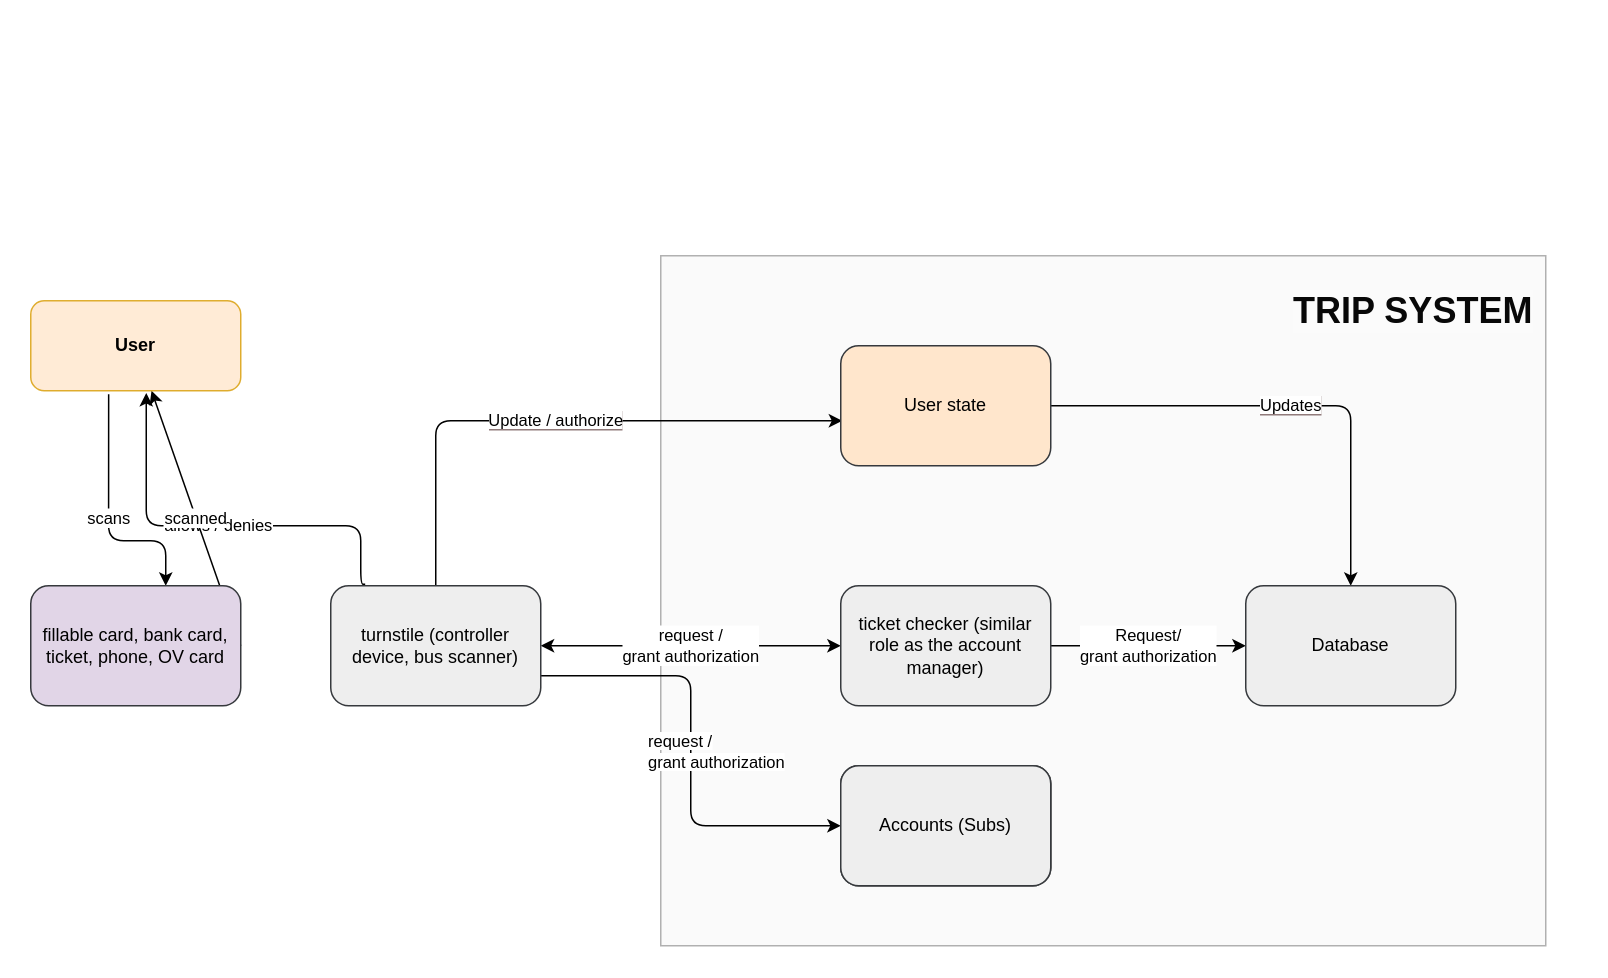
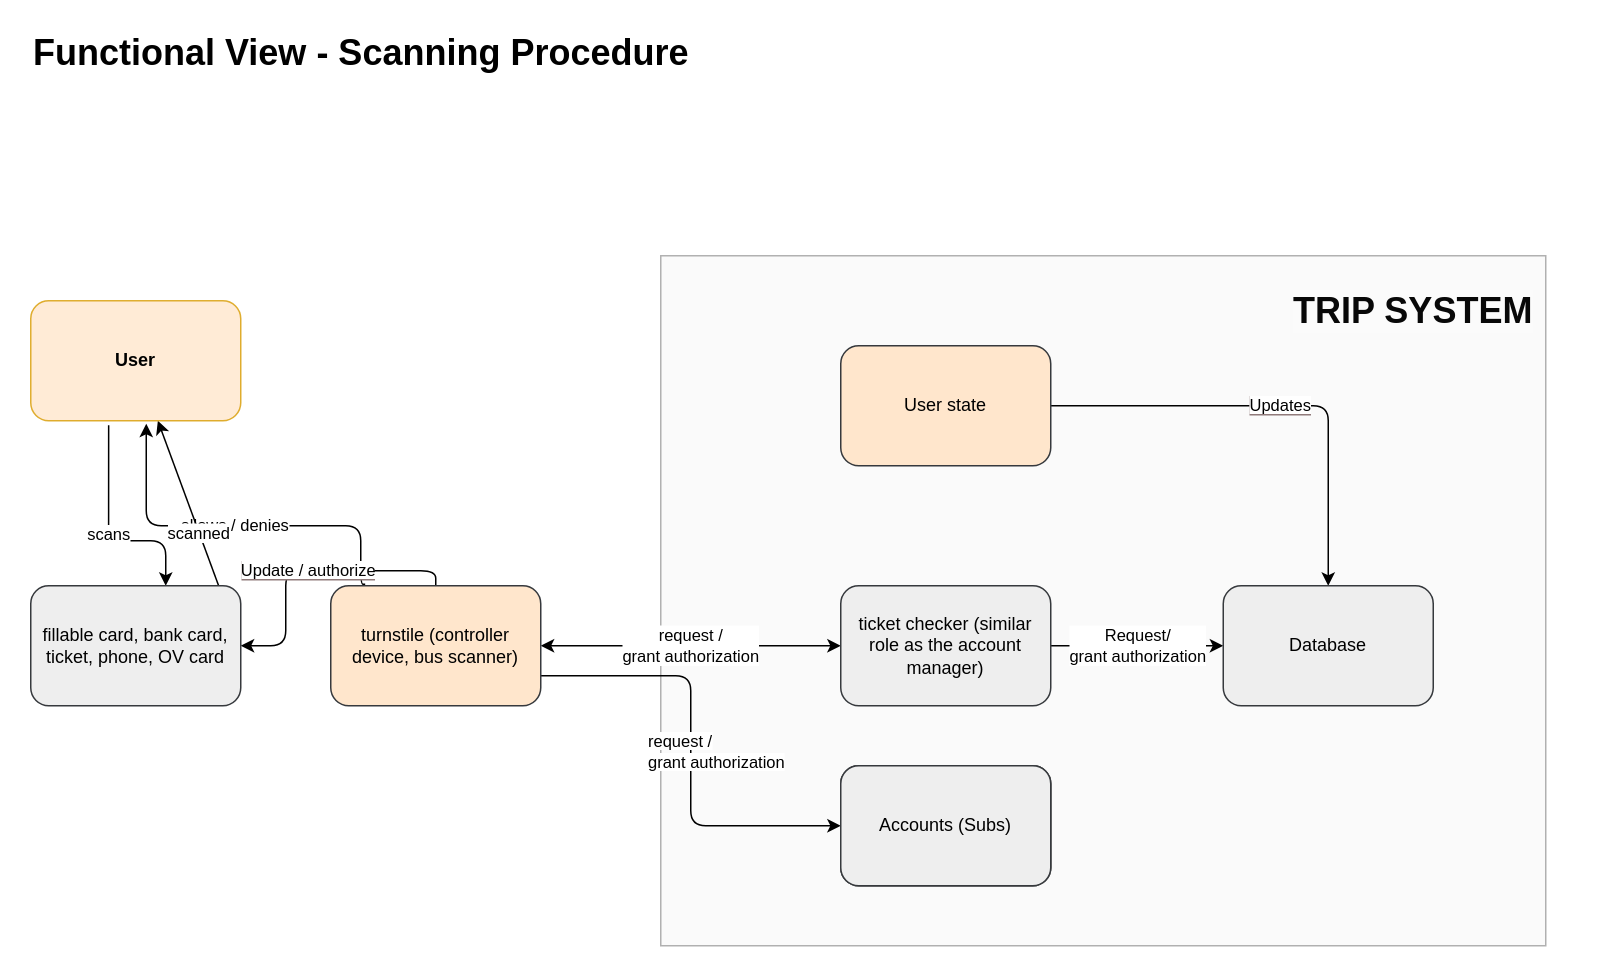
  <mxCell id="0" />
  <mxCell id="1" parent="0" />
  <mxCell id="2" value="" style="whiteSpace=wrap;html=1;shadow=0;glass=0;sketch=0;opacity=50;fillColor=#f5f5f5;strokeColor=#666666;fontColor=#333333;" vertex="1" parent="1"><mxGeometry x="440" y="170" width="590" height="460" as="geometry" /></mxCell>
  <mxCell id="3" value="scans" style="edgeStyle=orthogonalEdgeStyle;html=1;exitX=0.371;exitY=1.038;exitDx=0;exitDy=0;exitPerimeter=0;" edge="1" parent="1" source="15"><mxGeometry relative="1" as="geometry"><mxPoint x="-50" y="430" as="sourcePoint" /><mxPoint x="110" y="390" as="targetPoint" /><Array as="points"><mxPoint x="72" y="360" /><mxPoint x="110" y="360" /></Array></mxGeometry></mxCell>
  <mxCell id="4" value="request / &lt;br&gt;grant authorization" style="edgeStyle=none;html=1;exitX=1;exitY=0.5;exitDx=0;exitDy=0;entryX=0;entryY=0.5;entryDx=0;entryDy=0;startArrow=classic;startFill=1;" edge="1" parent="1" source="13"><mxGeometry relative="1" as="geometry"><mxPoint x="410" y="430" as="sourcePoint" /><mxPoint x="560" y="430" as="targetPoint" /><mxPoint as="offset" /></mxGeometry></mxCell>
  <mxCell id="5" value="allows / denies" style="edgeStyle=orthogonalEdgeStyle;html=1;exitX=0.164;exitY=-0.012;exitDx=0;exitDy=0;startArrow=none;startFill=0;endArrow=classic;endFill=1;entryX=0.55;entryY=1.025;entryDx=0;entryDy=0;entryPerimeter=0;exitPerimeter=0;" edge="1" parent="1" source="13" target="15"><mxGeometry relative="1" as="geometry"><mxPoint x="-120" y="390" as="targetPoint" /><Array as="points"><mxPoint x="240" y="389" /><mxPoint x="240" y="350" /><mxPoint x="97" y="350" /></Array><mxPoint x="340" y="390" as="sourcePoint" /></mxGeometry></mxCell>
  <mxCell id="6" style="edgeStyle=orthogonalEdgeStyle;html=1;exitX=1;exitY=0.75;exitDx=0;exitDy=0;labelBackgroundColor=#080808;strokeColor=#000000;fontColor=#FCFCFC;entryX=0;entryY=0.5;entryDx=0;entryDy=0;" edge="1" parent="1" source="13" target="9"><mxGeometry relative="1" as="geometry"><mxPoint x="500" y="510" as="targetPoint" /><mxPoint x="410" y="450" as="sourcePoint" /></mxGeometry></mxCell>
  <mxCell id="7" value="scanned" style="edgeStyle=none;html=1;exitX=1;exitY=0.5;exitDx=0;exitDy=0;" edge="1" parent="1" source="14" target="15"><mxGeometry relative="1" as="geometry"><mxPoint x="180" y="430" as="sourcePoint" /><mxPoint x="270" y="430" as="targetPoint" /></mxGeometry></mxCell>
  <mxCell id="8" value="Request/&lt;br&gt;grant authorization" style="edgeStyle=none;html=1;exitX=1;exitY=0.5;exitDx=0;exitDy=0;entryX=0;entryY=0.5;entryDx=0;entryDy=0;" edge="1" parent="1" target="20"><mxGeometry relative="1" as="geometry"><mxPoint x="700" y="430" as="sourcePoint" /><mxPoint x="880" y="430" as="targetPoint" /></mxGeometry></mxCell>
  <mxCell id="9" value="Accounts (Subs)" style="rounded=1;whiteSpace=wrap;html=1;fillColor=#f5f5f5;strokeColor=#666666;gradientColor=#b3b3b3;" vertex="1" parent="1"><mxGeometry x="560" y="510" width="140" height="80" as="geometry" /></mxCell>
  <mxCell id="10" value="&lt;span style=&quot;color: rgb(0, 0, 0); font-family: Helvetica; font-size: 11px; font-style: normal; font-variant-ligatures: normal; font-variant-caps: normal; font-weight: 400; letter-spacing: normal; orphans: 2; text-align: center; text-indent: 0px; text-transform: none; widows: 2; word-spacing: 0px; -webkit-text-stroke-width: 0px; background-color: rgb(255, 255, 255); text-decoration-thickness: initial; text-decoration-style: initial; text-decoration-color: initial; float: none; display: inline !important;&quot;&gt;request /&lt;/span&gt;&lt;br style=&quot;border-color: var(--border-color); color: rgb(0, 0, 0); font-family: Helvetica; font-size: 11px; font-style: normal; font-variant-ligatures: normal; font-variant-caps: normal; font-weight: 400; letter-spacing: normal; orphans: 2; text-align: center; text-indent: 0px; text-transform: none; widows: 2; word-spacing: 0px; -webkit-text-stroke-width: 0px; text-decoration-thickness: initial; text-decoration-style: initial; text-decoration-color: initial;&quot;&gt;&lt;span style=&quot;color: rgb(0, 0, 0); font-family: Helvetica; font-size: 11px; font-style: normal; font-variant-ligatures: normal; font-variant-caps: normal; font-weight: 400; letter-spacing: normal; orphans: 2; text-align: center; text-indent: 0px; text-transform: none; widows: 2; word-spacing: 0px; -webkit-text-stroke-width: 0px; background-color: rgb(255, 255, 255); text-decoration-thickness: initial; text-decoration-style: initial; text-decoration-color: initial; float: none; display: inline !important;&quot;&gt;grant authorization&lt;/span&gt;" style="text;whiteSpace=wrap;html=1;fontColor=#FCFCFC;" vertex="1" parent="1"><mxGeometry x="430" y="480" width="120" height="20" as="geometry" /></mxCell>
  <mxCell id="11" value="Accounts (Subs)" style="rounded=1;whiteSpace=wrap;html=1;fillColor=#f5f5f5;strokeColor=#666666;gradientColor=#b3b3b3;" vertex="1" parent="1"><mxGeometry x="560" y="510" width="140" height="80" as="geometry" /></mxCell>
- <mxCell id="12" value="&lt;span style=&quot;background-color: rgb(255, 255, 255);&quot;&gt;Update / authorize&lt;/span&gt;" style="edgeStyle=orthogonalEdgeStyle;html=1;exitX=0.5;exitY=0;exitDx=0;exitDy=0;labelBackgroundColor=#907a7a;strokeColor=#000000;fontColor=#000000;startArrow=none;startFill=0;entryX=0.007;entryY=0.625;entryDx=0;entryDy=0;entryPerimeter=0;" edge="1" parent="1" source="13" target="17"><mxGeometry relative="1" as="geometry"><mxPoint x="290" y="270" as="targetPoint" /></mxGeometry></mxCell>
- <mxCell id="13" value="turnstile (controller device, bus scanner)" style="rounded=1;whiteSpace=wrap;html=1;fillColor=#eeeeee;strokeColor=#36393d;" vertex="1" parent="1"><mxGeometry x="220" y="390" width="140" height="80" as="geometry" /></mxCell>
- <mxCell id="14" value="fillable card, bank card, ticket, phone, OV card" style="rounded=1;whiteSpace=wrap;html=1;fillColor=#e1d5e7;strokeColor=#36393d;" vertex="1" parent="1"><mxGeometry x="20" y="390" width="140" height="80" as="geometry" /></mxCell>
- <mxCell id="15" value="&lt;b&gt;User&lt;/b&gt;" style="rounded=1;whiteSpace=wrap;html=1;fillColor=#ffe6cc;strokeColor=#d79b00;opacity=80;" vertex="1" parent="1"><mxGeometry x="20" y="200" width="140" height="60" as="geometry" /></mxCell>
+ <mxCell id="12" value="&lt;span style=&quot;background-color: rgb(255, 255, 255);&quot;&gt;Update / authorize&lt;/span&gt;" style="edgeStyle=orthogonalEdgeStyle;html=1;exitX=0.5;exitY=0;exitDx=0;exitDy=0;labelBackgroundColor=#907a7a;strokeColor=#000000;fontColor=#000000;startArrow=none;startFill=0;" edge="1" parent="1" source="13" target="14"><mxGeometry relative="1" as="geometry"><mxPoint x="290" y="270" as="targetPoint" /></mxGeometry></mxCell>
+ <mxCell id="13" value="turnstile (controller device, bus scanner)" style="rounded=1;whiteSpace=wrap;html=1;fillColor=#ffe6cc;strokeColor=#36393d;" vertex="1" parent="1"><mxGeometry x="220" y="390" width="140" height="80" as="geometry" /></mxCell>
+ <mxCell id="14" value="fillable card, bank card, ticket, phone, OV card" style="rounded=1;whiteSpace=wrap;html=1;fillColor=#eeeeee;strokeColor=#36393d;" vertex="1" parent="1"><mxGeometry x="20" y="390" width="140" height="80" as="geometry" /></mxCell>
+ <mxCell id="15" value="&lt;b&gt;User&lt;/b&gt;" style="rounded=1;whiteSpace=wrap;html=1;fillColor=#ffe6cc;strokeColor=#d79b00;opacity=80;" vertex="1" parent="1"><mxGeometry x="20" y="200" width="140" height="80" as="geometry" /></mxCell>
  <mxCell id="16" value="&lt;span style=&quot;background-color: rgb(255, 255, 255);&quot;&gt;Updates&lt;/span&gt;" style="edgeStyle=orthogonalEdgeStyle;html=1;exitX=1;exitY=0.5;exitDx=0;exitDy=0;labelBackgroundColor=#907a7a;strokeColor=#000000;fontColor=#000000;startArrow=none;startFill=0;" edge="1" parent="1" source="17" target="20"><mxGeometry relative="1" as="geometry" /></mxCell>
  <mxCell id="17" value="User state" style="rounded=1;whiteSpace=wrap;html=1;fillColor=#ffe6cc;strokeColor=#36393d;" vertex="1" parent="1"><mxGeometry x="560" y="230" width="140" height="80" as="geometry" /></mxCell>
  <mxCell id="18" value="ticket checker (similar role as the account manager)" style="rounded=1;whiteSpace=wrap;html=1;fillColor=#eeeeee;strokeColor=#36393d;" vertex="1" parent="1"><mxGeometry x="560" y="390" width="140" height="80" as="geometry" /></mxCell>
  <mxCell id="19" value="Accounts (Subs)" style="rounded=1;whiteSpace=wrap;html=1;fillColor=#eeeeee;strokeColor=#36393d;" vertex="1" parent="1"><mxGeometry x="560" y="510" width="140" height="80" as="geometry" /></mxCell>
- <mxCell id="20" value="Database" style="rounded=1;whiteSpace=wrap;html=1;fillColor=#eeeeee;strokeColor=#36393d;" vertex="1" parent="1"><mxGeometry x="830" y="390" width="140" height="80" as="geometry" /></mxCell>
+ <mxCell id="20" value="Database" style="rounded=1;whiteSpace=wrap;html=1;fillColor=#eeeeee;strokeColor=#36393d;" vertex="1" parent="1"><mxGeometry x="815" y="390" width="140" height="80" as="geometry" /></mxCell>
+ <mxCell id="21" value="&lt;h1&gt;Functional View - Scanning Procedure&lt;/h1&gt;" style="text;strokeColor=none;align=left;fillColor=none;html=1;verticalAlign=middle;whiteSpace=wrap;rounded=0;" vertex="1" parent="1"><mxGeometry x="20" y="20" width="670" height="30" as="geometry" /></mxCell>
  <mxCell id="22" value="&lt;h1 style=&quot;border-color: var(--border-color); color: rgb(0, 0, 0); font-family: Helvetica; font-style: normal; font-variant-ligatures: normal; font-variant-caps: normal; letter-spacing: normal; orphans: 2; text-align: center; text-indent: 0px; text-transform: none; widows: 2; word-spacing: 0px; -webkit-text-stroke-width: 0px; background-color: rgb(251, 251, 251); text-decoration-thickness: initial; text-decoration-style: initial; text-decoration-color: initial;&quot;&gt;&lt;b style=&quot;border-color: var(--border-color);&quot;&gt;&lt;font style=&quot;border-color: var(--border-color);&quot; color=&quot;#080808&quot;&gt;TRIP SYSTEM&lt;/font&gt;&lt;/b&gt;&lt;/h1&gt;" style="text;whiteSpace=wrap;html=1;fontColor=#000000;" vertex="1" parent="1"><mxGeometry x="860" y="170" width="190" height="80" as="geometry" /></mxCell>
